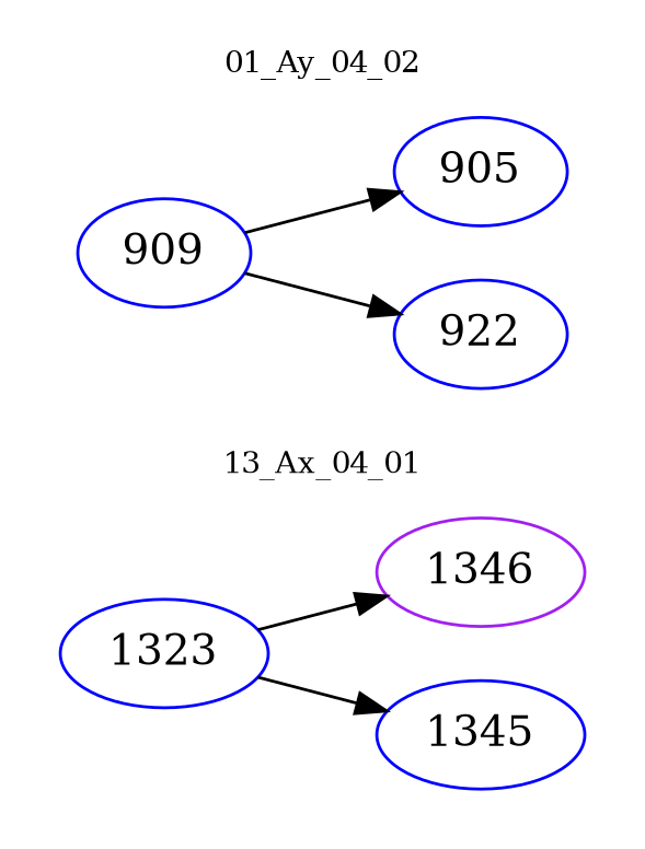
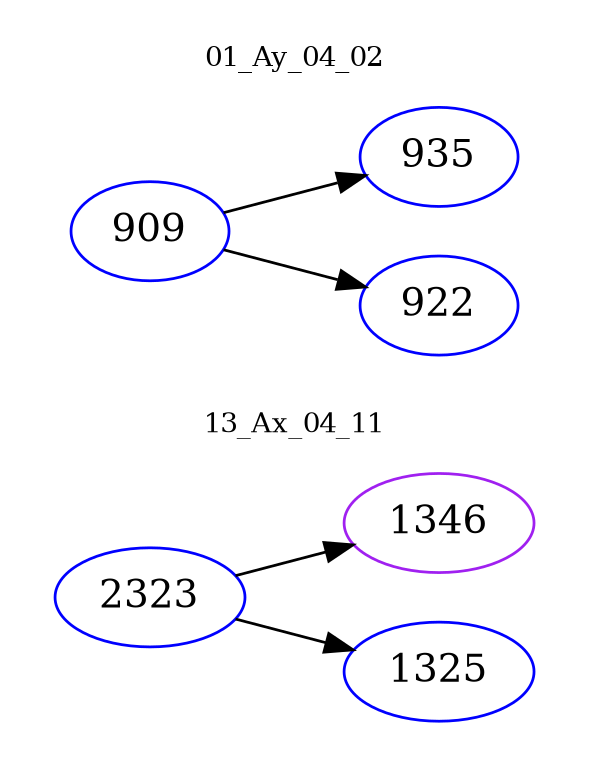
  digraph {
    rankdir=LR
    node [color=blue]
    edge [color=black]
-   n1 [label=1323]
-   n2 [label=1345]
+   n1 [label=2323]
+   n2 [label=1325]
    n3 [color=purple label=1346]
    n4 [label=909]
    n5 [label=922]
-   n6 [label=905]
+   n6 [label=935]
    subgraph cluster_1 {
      color=white
      fontsize=10
-     label="13_Ax_04_01"
+     label="13_Ax_04_11"
      n1
      n2
      n3
    }
    subgraph cluster_2 {
      color=white
      fontsize=10
      label="01_Ay_04_02"
      n4
      n5
      n6
    }
    n1 -> n2
    n1 -> n3
    n4 -> n5
    n4 -> n6
  }
